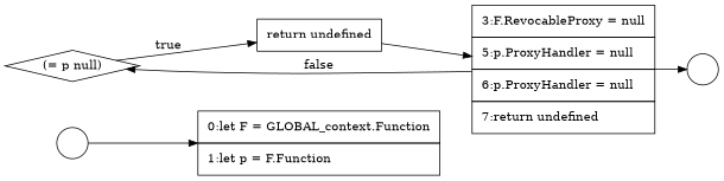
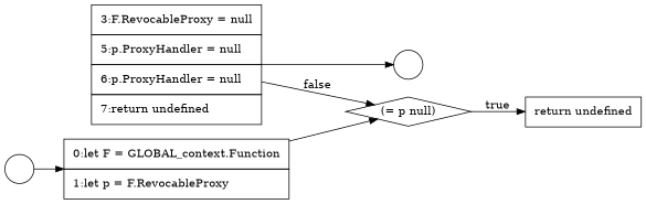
  digraph {
    rankdir=LR
    node [color=black fillcolor=white shape=none style=filled]
    edge [color=black]
-   n1 [label=<<font color="black">     <table border="0" cellborder="1" cellspacing="0" cellpadding="10">       <tr><td align="left">0:let F = GLOBAL_context.Function</td></tr>       <tr><td align="left">1:let p = F.Function</td></tr>     </table>   </font>> margin=0]
+   n1 [label=<<font color="black">     <table border="0" cellborder="1" cellspacing="0" cellpadding="10">       <tr><td align="left">0:let F = GLOBAL_context.Function</td></tr>       <tr><td align="left">1:let p = F.RevocableProxy</td></tr>     </table>   </font>> margin=0]
    n2 [label=<<font color="black">(= p null)</font>> shape=diamond]
    n3 [label=<<font color="black">     <table border="0" cellborder="1" cellspacing="0" cellpadding="10">       <tr><td align="left">return undefined</td></tr>     </table>   </font>> margin=0]
    n4 [label=" " shape=circle]
    n5 [label=<<font color="black">     <table border="0" cellborder="1" cellspacing="0" cellpadding="10">       <tr><td align="left">3:F.RevocableProxy = null</td></tr>       <tr><td align="left">5:p.ProxyHandler = null</td></tr>       <tr><td align="left">6:p.ProxyHandler = null</td></tr>       <tr><td align="left">7:return undefined</td></tr>     </table>   </font>> margin=0]
    n6 [label=" " shape=circle]
+   n1 -> n2
    n2 -> n3 [label=<<font color="black">true</font>>]
-   n3 -> n5
    n5 -> n2 [label=<<font color="black">false</font>>]
    n5 -> n4
    n6 -> n1
  }
